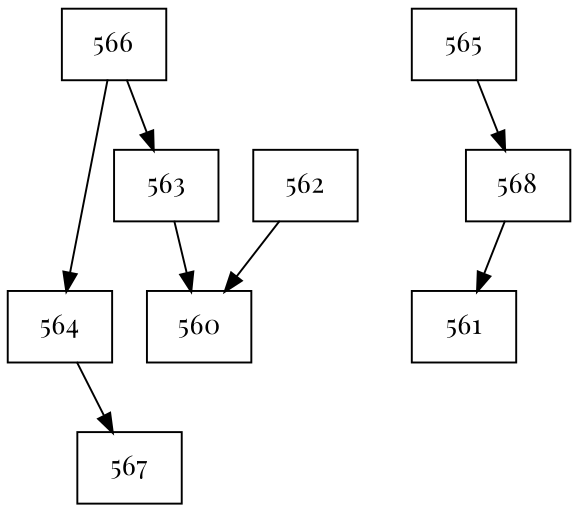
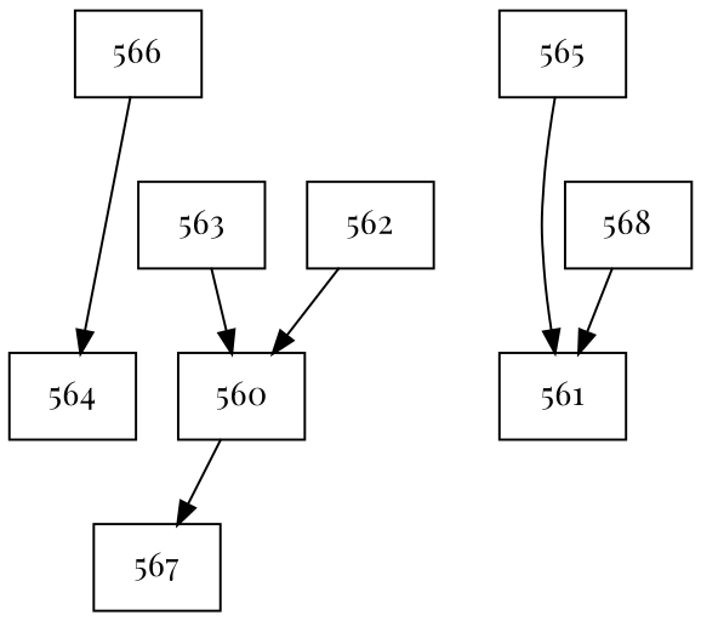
  digraph {
    fontname="Playfair Display"
    node [fontname="Playfair Display" shape=record]
    edge [fontname="Playfair Display"]
    n1 [label="{564}"]
    n2 [label="{566}"]
    n3 [label="{563}"]
    n4 [label="{560}"]
    n5 [label="{562}"]
    n6 [label="{567}"]
    n7 [label="{565}"]
    n8 [label="{561}"]
    n9 [label="{568}"]
    n2 -> n1
-   n2 -> n3
    n3 -> n4
-   n1 -> n6
+   n4 -> n6
    n5 -> n4
-   n7 -> n9
+   n7 -> n8
    n9 -> n8
  }
